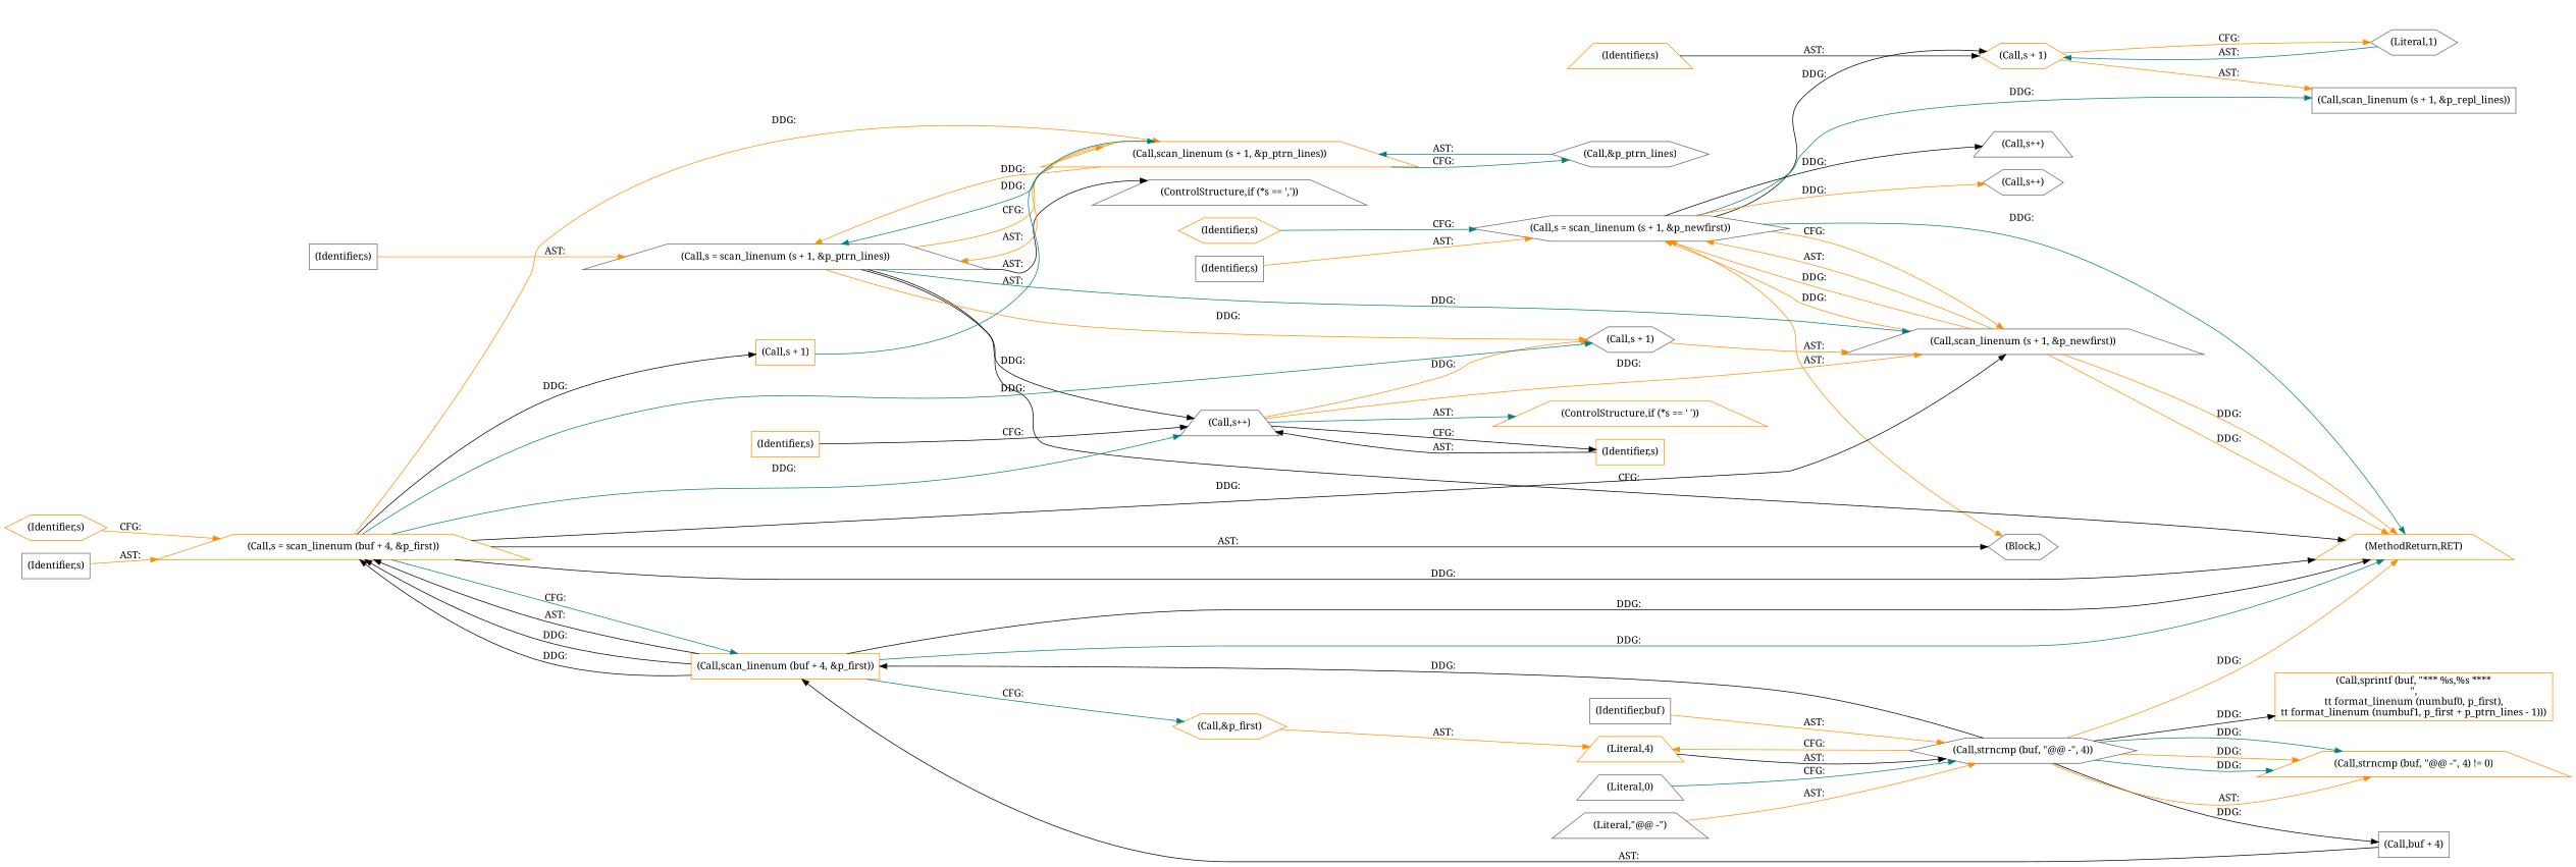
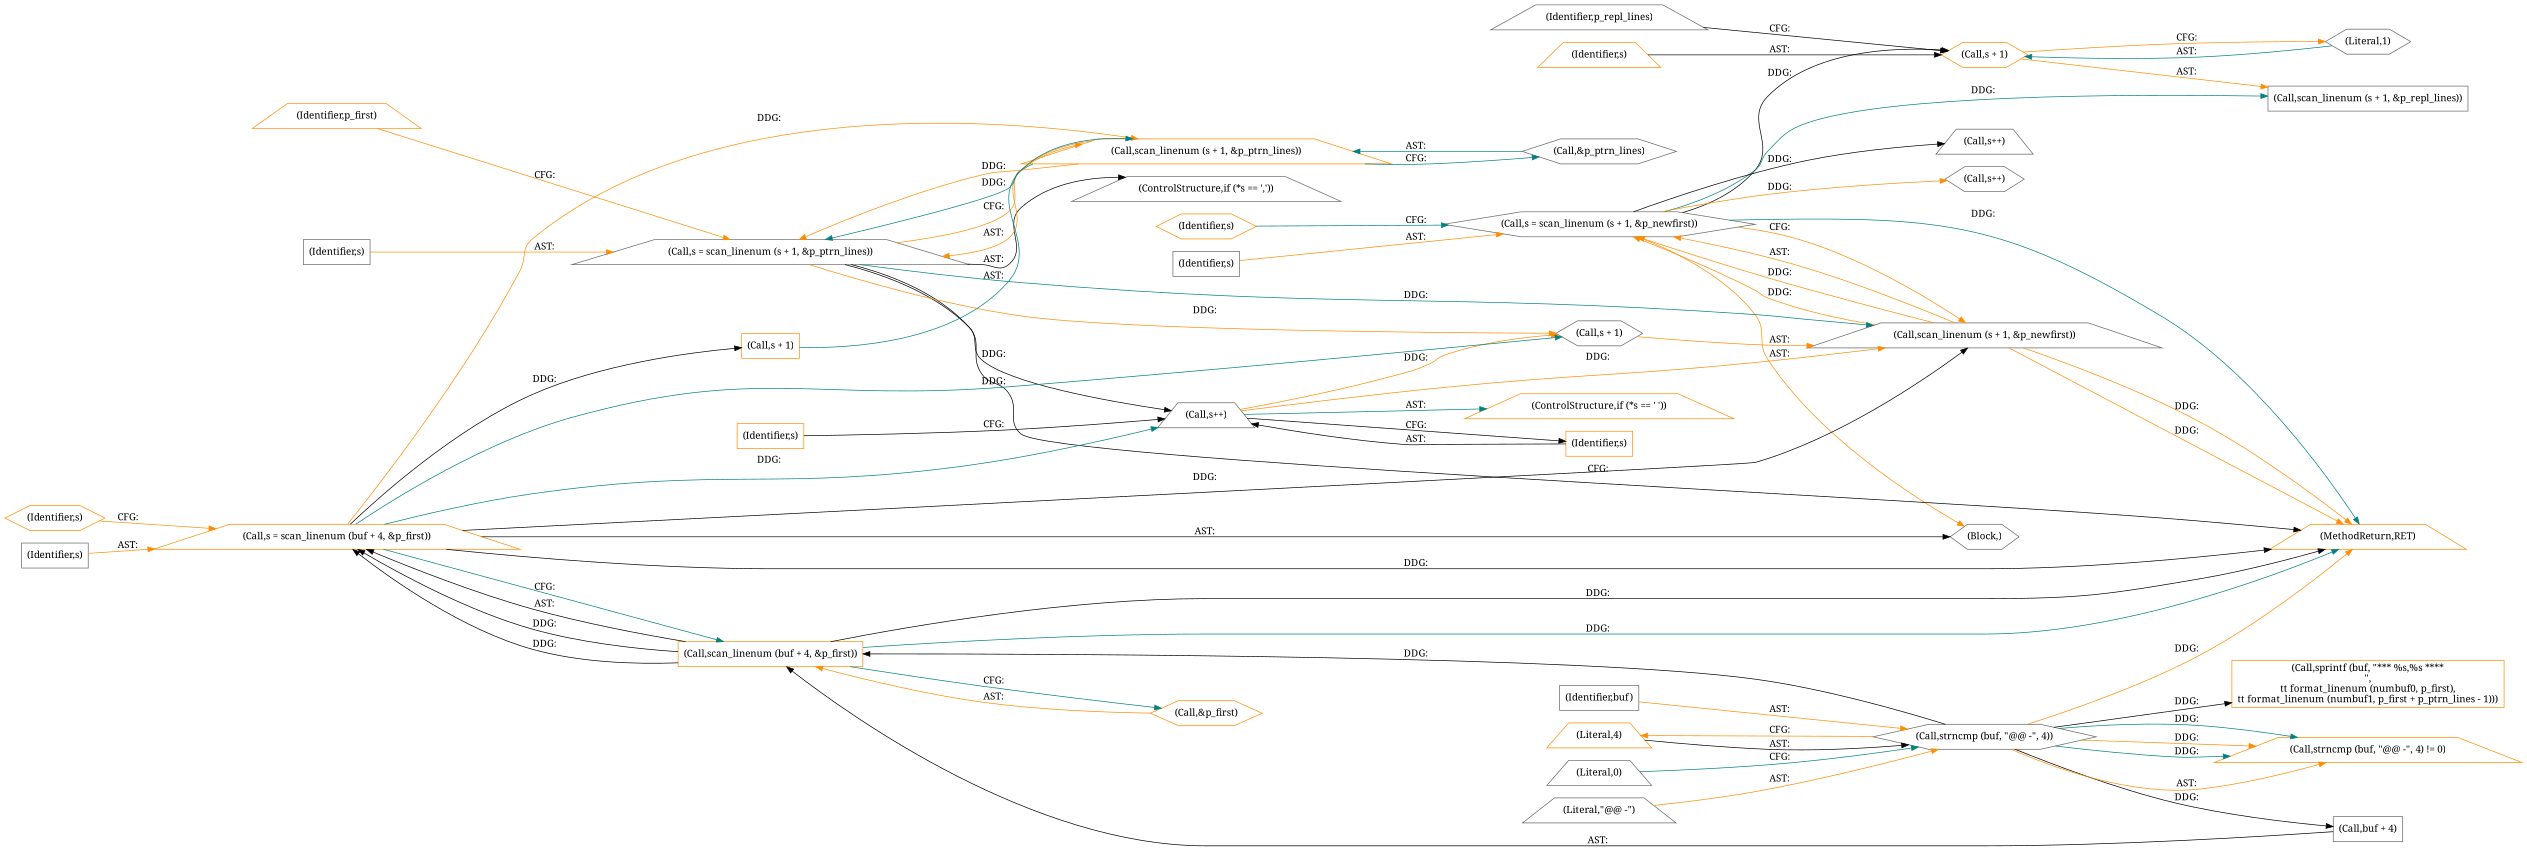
  digraph {
    fontname="Noto Serif"
    rankdir=LR
    node [color=gray40 fontname="Noto Serif" shape=trapezium]
    edge [color=darkorange fontname="Noto Serif"]
    n1 [color=darkorange label="(Call,s + 1)" shape=hexagon]
    n2 [label="(Call,scan_linenum (s + 1, &p_repl_lines))" shape=box]
    n3 [label="(Literal,1)" shape=hexagon]
    n4 [label="(Call,s = scan_linenum (s + 1, &p_newfirst))" shape=hexagon]
    n5 [label="(Call,scan_linenum (s + 1, &p_newfirst))"]
    n6 [label="(Block,)" shape=hexagon]
    n7 [color=darkorange label="(MethodReturn,RET)"]
    n8 [label="(Call,s++)"]
    n9 [label="(Call,s++)" shape=hexagon]
    n10 [label="(Call,s++)"]
    n11 [color=darkorange label="(Identifier,s)" shape=box]
    n12 [label="(Call,s + 1)" shape=hexagon]
    n13 [color=darkorange label="(ControlStructure,if (*s == ' '))"]
    n14 [label="(Call,s = scan_linenum (s + 1, &p_ptrn_lines))"]
    n15 [color=darkorange label="(Call,scan_linenum (s + 1, &p_ptrn_lines))"]
    n16 [label="(ControlStructure,if (*s == ','))"]
    n17 [label="(Call,&p_ptrn_lines)" shape=hexagon]
    n18 [color=darkorange label="(Call,s = scan_linenum (buf + 4, &p_first))"]
    n19 [color=darkorange label="(Call,scan_linenum (buf + 4, &p_first))" shape=box]
    n20 [color=darkorange label="(Call,s + 1)" shape=box]
    n21 [color=darkorange label="(Call,&p_first)" shape=hexagon]
    n22 [label="(Call,strncmp (buf, \"@@ -\", 4))" shape=hexagon]
    n23 [color=darkorange label="(Literal,4)"]
    n24 [label="(Call,buf + 4)" shape=box]
    n25 [color=darkorange label="(Call,strncmp (buf, \"@@ -\", 4) != 0)"]
    n26 [color=darkorange label="(Call,sprintf (buf, \"*** %s,%s ****\n\",\n\t\t format_linenum (numbuf0, p_first),\n\t\t format_linenum (numbuf1, p_first + p_ptrn_lines - 1)))" shape=box]
    n27 [label="(Identifier,s)" shape=box]
+   n28 [label="(Identifier,p_repl_lines)"]
    n29 [color=darkorange label="(Identifier,s)"]
    n30 [color=darkorange label="(Identifier,s)" shape=hexagon]
    n31 [label="(Identifier,buf)" shape=box]
+   n32 [color=darkorange label="(Identifier,p_first)"]
    n33 [color=darkorange label="(Identifier,s)" shape=hexagon]
    n34 [label="(Literal,0)"]
    n35 [color=darkorange label="(Identifier,s)" shape=box]
    n36 [label="(Identifier,s)" shape=box]
    n37 [label="(Identifier,s)" shape=box]
    n38 [label="(Literal,\"@@ -\")"]
    n1 -> n2 [label="AST: "]
    n1 -> n3 [label="CFG: "]
    n3 -> n1 [color=teal label="AST: "]
    n4 -> n1 [color=black label="DDG: "]
    n4 -> n2 [color=teal label="DDG: "]
    n4 -> n5 [label="CFG: "]
    n4 -> n6 [label="AST: "]
    n4 -> n7 [color=teal label="DDG: "]
    n4 -> n8 [color=black label="DDG: "]
    n4 -> n9 [label="DDG: "]
    n5 -> n4 [label="AST: "]
    n5 -> n4 [label="DDG: "]
    n5 -> n4 [label="DDG: "]
    n5 -> n7 [label="DDG: "]
    n5 -> n7 [label="DDG: "]
    n10 -> n5 [label="DDG: "]
    n10 -> n11 [color=black label="CFG: "]
    n10 -> n12 [label="DDG: "]
    n10 -> n13 [color=teal label="AST: "]
    n11 -> n10 [color=black label="AST: "]
    n12 -> n5 [label="AST: "]
    n14 -> n5 [color=teal label="DDG: "]
    n14 -> n7 [color=black label="CFG: "]
    n14 -> n10 [color=black label="DDG: "]
    n14 -> n12 [label="DDG: "]
    n14 -> n15 [label="CFG: "]
    n14 -> n16 [color=black label="AST: "]
    n15 -> n14 [label="AST: "]
    n15 -> n14 [label="DDG: "]
    n15 -> n14 [color=teal label="DDG: "]
    n15 -> n17 [color=teal label="CFG: "]
    n17 -> n15 [color=teal label="AST: "]
    n18 -> n5 [color=black label="DDG: "]
    n18 -> n6 [color=black label="AST: "]
    n18 -> n7 [color=black label="DDG: "]
    n18 -> n10 [color=teal label="DDG: "]
    n18 -> n12 [color=teal label="DDG: "]
    n18 -> n15 [label="DDG: "]
    n18 -> n19 [color=teal label="CFG: "]
    n18 -> n20 [color=black label="DDG: "]
    n19 -> n7 [color=black label="DDG: "]
    n19 -> n7 [color=teal label="DDG: "]
    n19 -> n18 [color=black label="AST: "]
    n19 -> n18 [color=black label="DDG: "]
    n19 -> n18 [color=black label="DDG: "]
    n19 -> n21 [color=teal label="CFG: "]
    n20 -> n15 [color=teal label="AST: "]
-   n21 -> n23 [label="AST: "]
+   n21 -> n19 [label="AST: "]
    n22 -> n7 [label="DDG: "]
    n22 -> n19 [color=black label="DDG: "]
    n22 -> n23 [label="CFG: "]
    n22 -> n24 [color=black label="DDG: "]
    n22 -> n25 [label="AST: "]
    n22 -> n25 [color=teal label="DDG: "]
    n22 -> n25 [label="DDG: "]
    n22 -> n25 [color=teal label="DDG: "]
    n22 -> n26 [color=black label="DDG: "]
    n23 -> n22 [color=black label="AST: "]
    n24 -> n19 [color=black label="AST: "]
    n27 -> n14 [label="AST: "]
+   n28 -> n1 [color=black label="CFG: "]
    n29 -> n1 [color=black label="AST: "]
    n30 -> n18 [label="CFG: "]
    n31 -> n22 [label="AST: "]
+   n32 -> n14 [label="CFG: "]
    n33 -> n4 [color=teal label="CFG: "]
    n34 -> n22 [color=teal label="CFG: "]
    n35 -> n10 [color=black label="CFG: "]
    n36 -> n18 [label="AST: "]
    n37 -> n4 [label="AST: "]
    n38 -> n22 [label="AST: "]
  }
